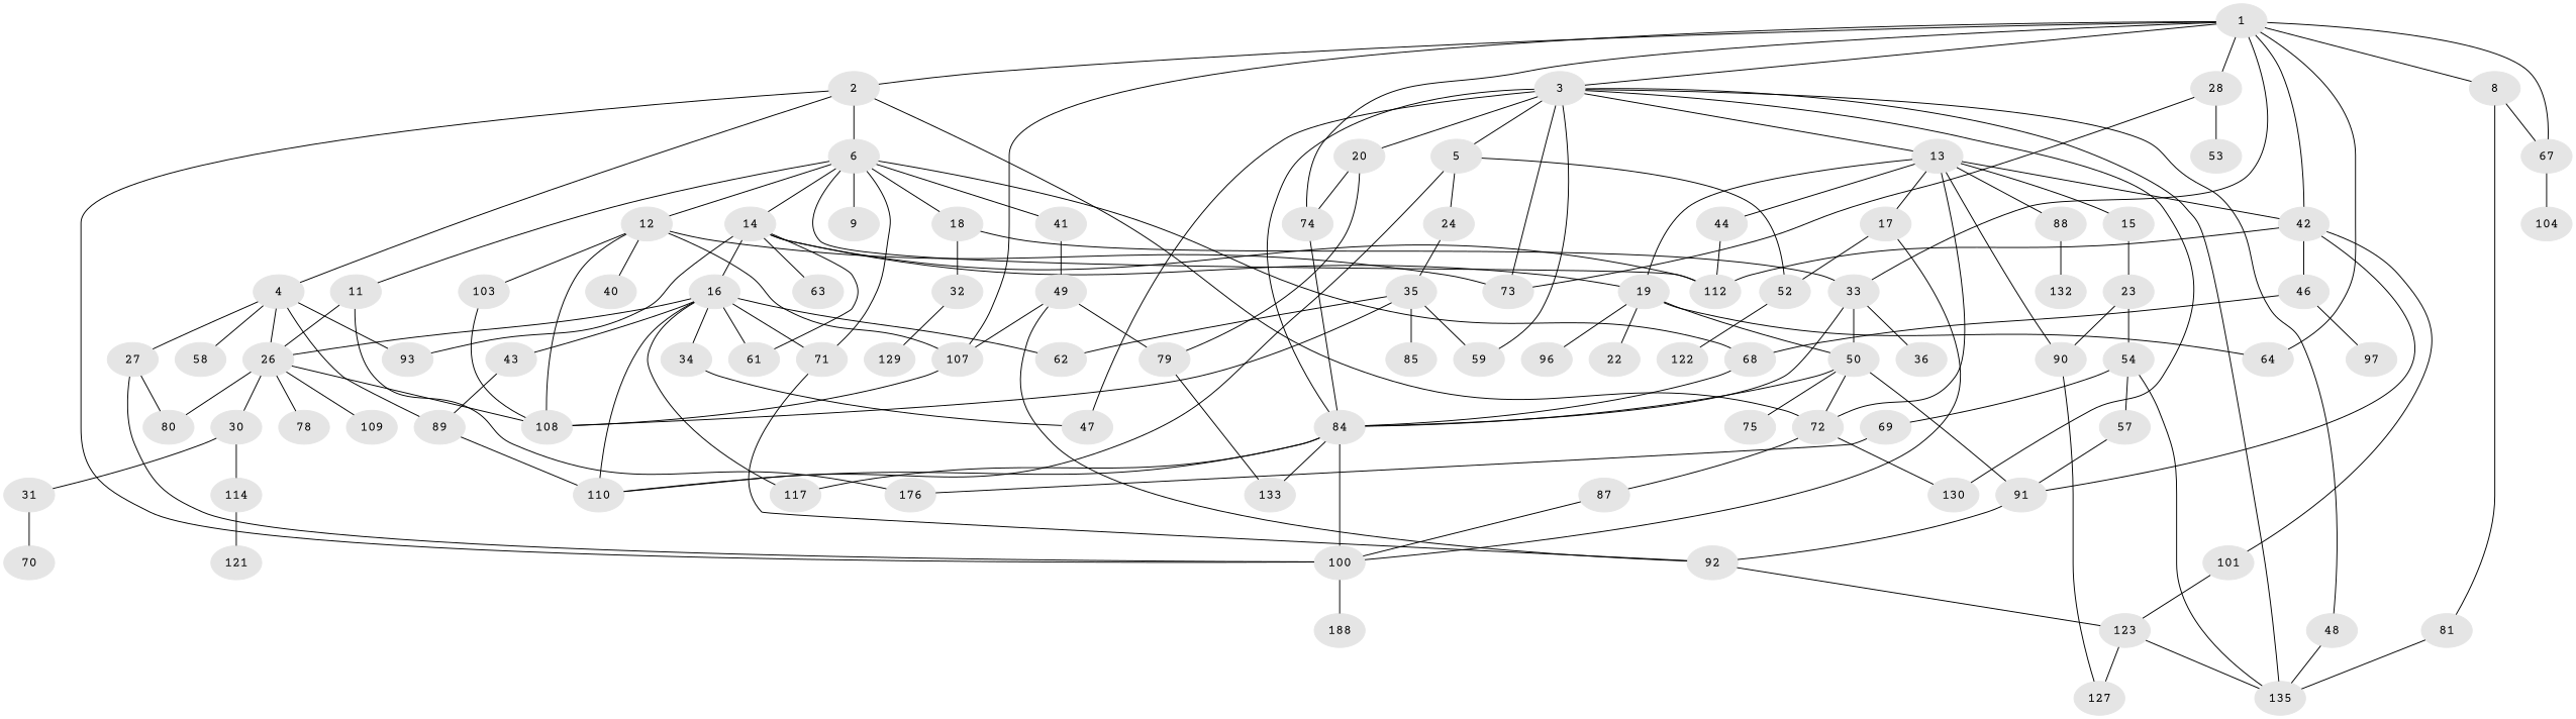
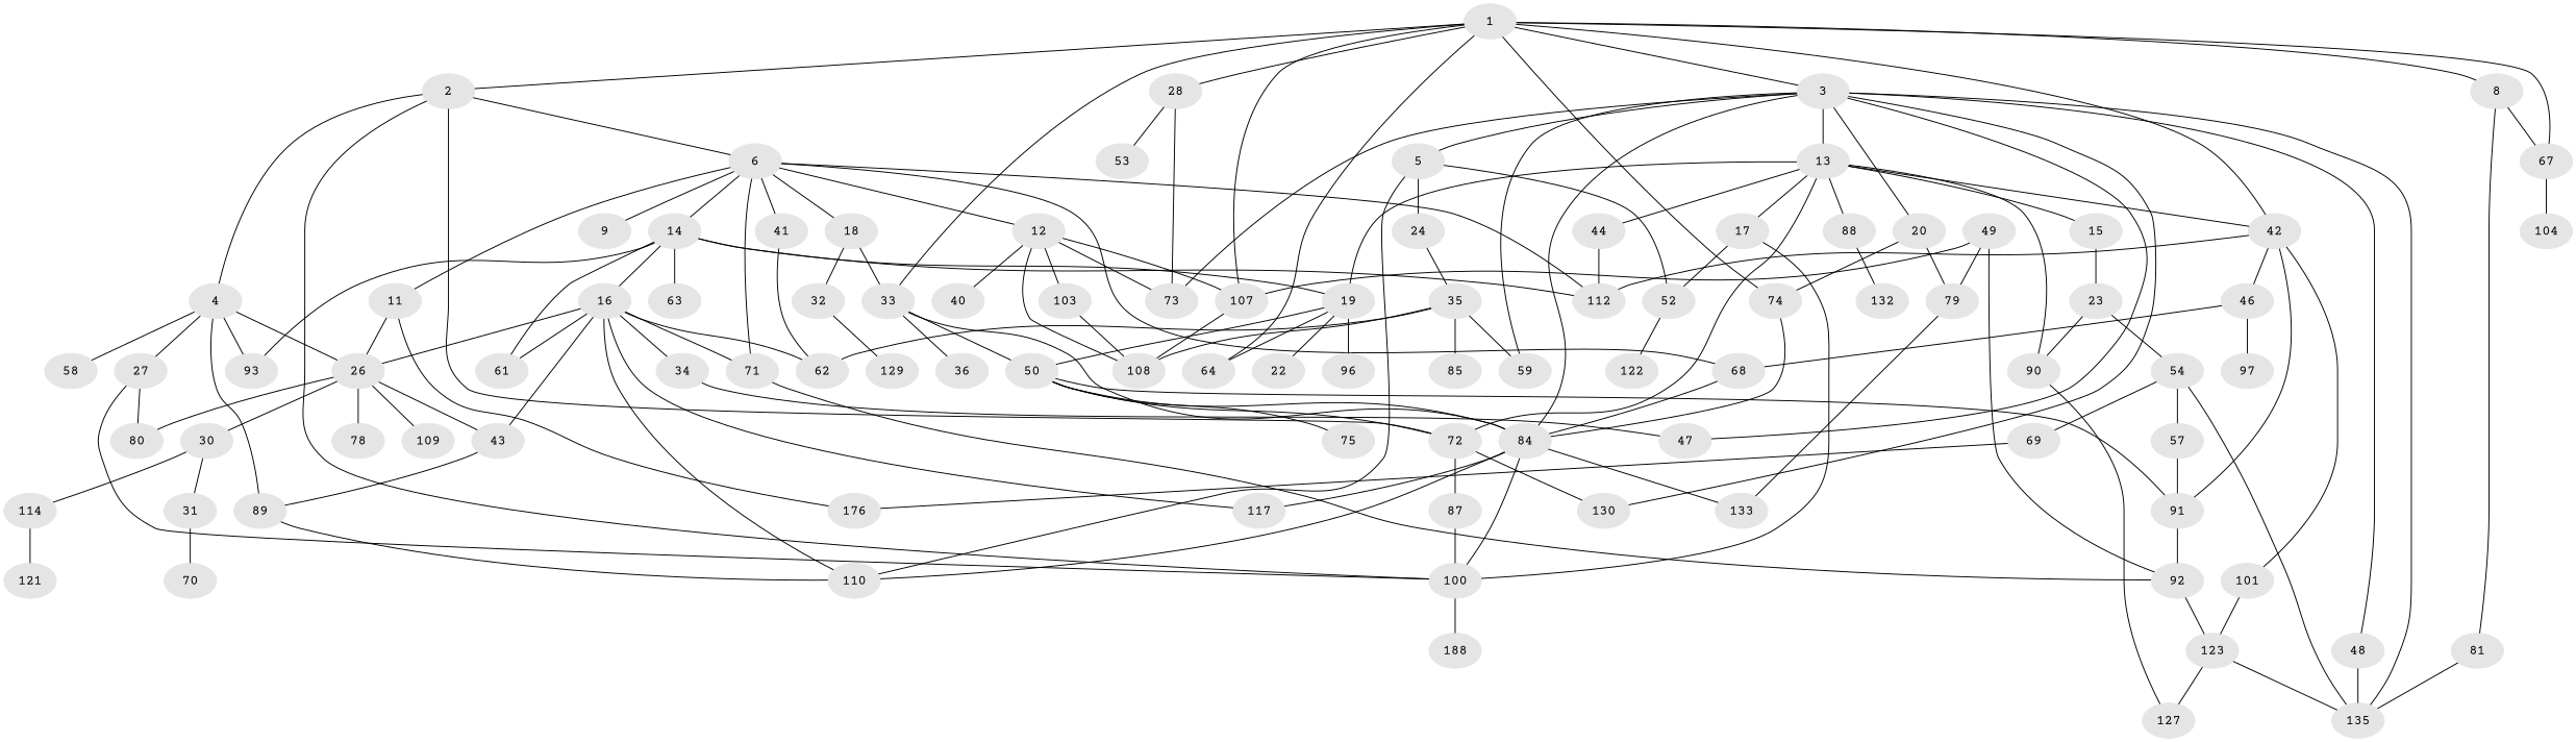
  graph {
    fontname="Courier Prime"
    node [color=gray90 fontname="Courier Prime" style=filled]
    edge [fontname="Courier Prime"]
    1 [super="+83"]
    2 [super="+134"]
    3 [super="+10"]
    8 [super="+21"]
    28
    33 [super="+39"]
    42 [super="+136"]
    64
    67
    74
    107
    4 [super="+45"]
    6 [super="+7"]
    72 [super="+86"]
    100 [super="+128"]
    5
    13 [super="+56"]
    20
    47
    48
    59
    73
    84 [super="+94"]
    130
    135
    81
    53
    50 [super="+113"]
    36 [super="+77"]
    112 [super="+126"]
    46
    91
    101
    104
    108 [super="+120"]
    26 [super="+29"]
    27
    58
    89 [super="+116"]
    93 [super="+111"]
    9
    11
    12 [super="+25"]
    14 [super="+60"]
    18
    41
    68
    71
    87
    n50 [label=188]
    24
    52 [super="+119"]
    110 [super="+131"]
    15
    17
    19 [super="+102"]
    44
    88
    90
    79 [super="+95"]
    117
    133
    30
    78
    80 [super="+137"]
    109
    35 [super="+38"]
    122
    n69 [label=176]
    40
    103
    16 [super="+37"]
    61 [super="+115"]
    63
    32 [super="+125"]
    49 [super="+105"]
    92 [super="+124"]
    23 [super="+99"]
    22
    96
    132
    127
    34 [super="+55"]
    43
    62
    54 [super="+76"]
    129
    75
    57 [super="+82"]
    69
    85 [super="+98"]
    31 [super="+65"]
    114
    70
    121
    97
    123
    1 -- 2
    1 -- 3
    1 -- 8
    1 -- 28
    1 -- 33
    1 -- 42
    1 -- 64
    1 -- 67
    1 -- 74
    1 -- 107
    2 -- 4
    2 -- 6
    2 -- 72
    2 -- 100
    3 -- 5
    3 -- 13
    3 -- 20
    3 -- 47
    3 -- 48
    3 -- 59
    3 -- 73
    3 -- 84
    3 -- 130
    3 -- 135
    8 -- 67
    8 -- 81
    28 -- 73
    28 -- 53
    33 -- 84
    33 -- 50
    33 -- 36
    42 -- 112
    42 -- 46
    42 -- 91
    42 -- 101
    67 -- 104
    74 -- 84
    107 -- 108
    4 -- 26
    4 -- 27
    4 -- 58
    4 -- 89
    4 -- 93
    6 -- 112
    6 -- 9
    6 -- 11
    6 -- 12
    6 -- 14
    6 -- 18
    6 -- 41
    6 -- 68
    6 -- 71
    72 -- 130
    72 -- 87
    100 -- n50
    5 -- 24
    5 -- 52
    5 -- 110
    13 -- 42
    13 -- 72
    13 -- 15
    13 -- 17
    13 -- 19
    13 -- 44
    13 -- 88
    13 -- 90
    20 -- 74
    20 -- 79
    48 -- 135
    84 -- 100
    84 -- 110
    84 -- 117
    84 -- 133
    81 -- 135
    50 -- 72
    50 -- 84
    50 -- 91
    50 -- 75
    46 -- 68
    46 -- 97
    91 -- 92
    101 -- 123
-   26 -- 108
+   26 -- 43
    26 -- 30
    26 -- 78
    26 -- 80
    26 -- 109
    27 -- 100
    27 -- 80
    89 -- 110
    11 -- 26
    11 -- n69
    12 -- 107
    12 -- 73
    12 -- 108
    12 -- 40
    12 -- 103
    14 -- 112
    14 -- 93
    14 -- 19
    14 -- 16
    14 -- 61
    14 -- 63
    18 -- 33
    18 -- 32
-   41 -- 49
+   41 -- 62
    68 -- 84
    71 -- 92
    87 -- 100
    24 -- 35
    52 -- 122
    15 -- 23
    17 -- 100
    17 -- 52 [weight=2]
    19 -- 64
    19 -- 50
    19 -- 22
    19 -- 96
    44 -- 112
    88 -- 132
    90 -- 127
    79 -- 133
    30 -- 31
    30 -- 114
    35 -- 59
    35 -- 108
    35 -- 62
    35 -- 85
    103 -- 108
    16 -- 26
    16 -- 71
    16 -- 110
    16 -- 117
    16 -- 61
    16 -- 34
    16 -- 43
    16 -- 62
    32 -- 129
    49 -- 107
    49 -- 79
    49 -- 92
    92 -- 123
    23 -- 90
    23 -- 54
    34 -- 47
    43 -- 89
    54 -- 135
    54 -- 57
    54 -- 69
    57 -- 91
    69 -- n69
    31 -- 70
    114 -- 121
    123 -- 135
    123 -- 127
  }
